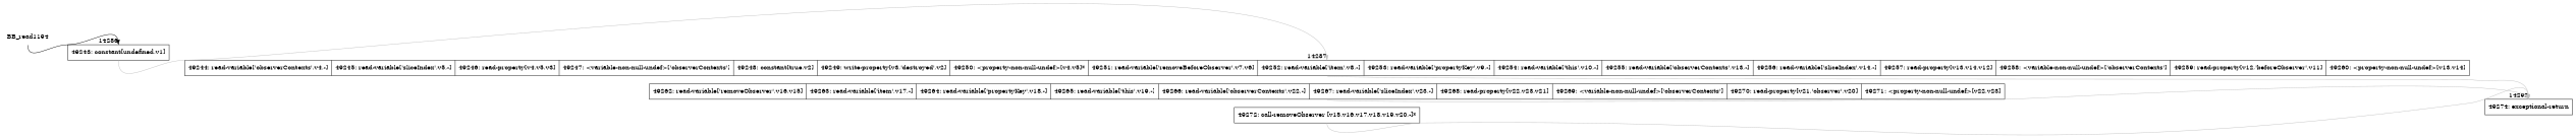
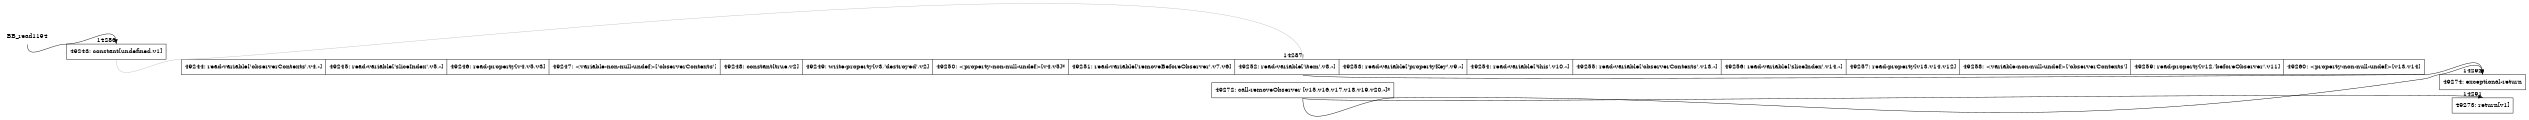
  digraph {
    rankdir=LR
    node [shape=record]
    edge [headport=n tailport=s color=gray]
    n1 [label=BB_read1194 shape=none]
    n2 [label="{49243: constant[undefined,v1]}"]
    n3 [label="{49244: read-variable['observerContexts',v4,-]|49245: read-variable['sliceIndex',v5,-]|49246: read-property[v4,v5,v3]|49247: \<variable-non-null-undef\>['observerContexts']|49248: constant[true,v2]|49249: write-property[v3,'destroyed',v2]|49250: \<property-non-null-undef\>[v4,v5]*|49251: read-variable['removeBeforeObserver',v7,v6]|49252: read-variable['item',v8,-]|49253: read-variable['propertyKey',v9,-]|49254: read-variable['this',v10,-]|49255: read-variable['observerContexts',v13,-]|49256: read-variable['sliceIndex',v14,-]|49257: read-property[v13,v14,v12]|49258: \<variable-non-null-undef\>['observerContexts']|49259: read-property[v12,'beforeObserver',v11]|49260: \<property-non-null-undef\>[v13,v14]}"]
    n4 [label="{49274: exceptional-return}"]
-   n5 [label="{49262: read-variable['removeObserver',v16,v15]|49263: read-variable['item',v17,-]|49264: read-variable['propertyKey',v18,-]|49265: read-variable['this',v19,-]|49266: read-variable['observerContexts',v22,-]|49267: read-variable['sliceIndex',v23,-]|49268: read-property[v22,v23,v21]|49269: \<variable-non-null-undef\>['observerContexts']|49270: read-property[v21,'observer',v20]|49271: \<property-non-null-undef\>[v22,v23]}"]
    n6 [label="{49272: call-removeObserver [v15,v16,v17,v18,v19,v20,-]*}"]
+   n7 [label="{49273: return[v1]}"]
    n1 -> n2 [headlabel="    14286" color=""]
    n2 -> n3 [headlabel="      14287"]
-   n3 -> n4 [headlabel="      14292"]
-   n5 -> n4
-   n6 -> n4
+   n3 -> n4 [color=black headlabel="      14292"]
+   n6 -> n4 [color=black]
+   n6 -> n7 [headlabel="      14291" color=""]
  }
